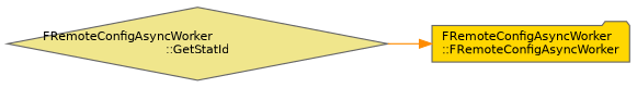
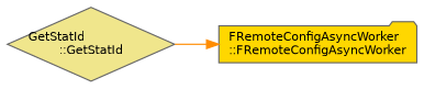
  digraph {
    rankdir=RL
    node [fontname=Helvetica fontsize=10 style=filled]
    n1 [color=gray40 fillcolor=gold fontcolor=black height=0.2 label="FRemoteConfigAsyncWorker\l::FRemoteConfigAsyncWorker" shape=folder width=0.4]
-   n2 [color=grey40 fillcolor=khaki height=0.2 label="FRemoteConfigAsyncWorker\l::GetStatId" shape=diamond width=0.4]
+   n2 [color=grey40 fillcolor=khaki height=0.2 label="GetStatId\l::GetStatId" shape=diamond width=0.4]
    n1 -> n2 [color=darkorange dir=back fontname=Helvetica fontsize=10 labelfontname=Helvetica labelfontsize=10 style=solid]
  }
